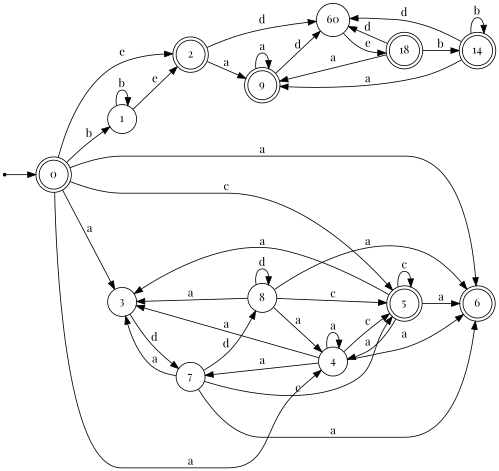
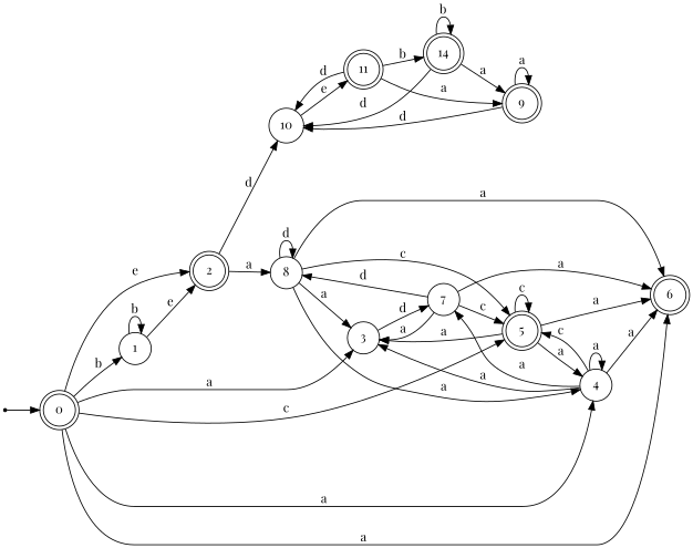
  digraph {
    fontname="Playfair Display"
    rankdir=LR
    node [fontname="Playfair Display" shape=doublecircle]
    edge [fontname="Playfair Display"]
    dummy0 [shape=point]
    0
    1 [shape=circle]
    2
    3 [shape=circle]
    4 [shape=circle]
    5
    6
    9
-   10 [shape=circle label=60]
+   10 [shape=circle]
    7 [shape=circle]
-   11 [label=18]
+   11
    8 [shape=circle]
    n14 [label=14]
    dummy0 -> 0
    0 -> 1 [label=b]
    0 -> 2 [label=e]
    0 -> 3 [label=a]
    0 -> 4 [label=a]
    0 -> 5 [label=c]
    0 -> 6 [label=a]
    1 -> 1 [label=b]
    1 -> 2 [label=e]
-   2 -> 9 [label=a]
+   2 -> 8 [label=a]
    2 -> 10 [label=d]
    3 -> 7 [label=d]
    4 -> 3 [label=a]
    4 -> 4 [label=a]
    4 -> 5 [label=c]
    4 -> 6 [label=a]
    4 -> 7 [label=a]
    5 -> 3 [label=a]
    5 -> 4 [label=a]
    5 -> 5 [label=c]
    5 -> 6 [label=a]
    9 -> 9 [label=a]
    9 -> 10 [label=d]
    10 -> 11 [label=e]
    7 -> 3 [label=a]
    7 -> 5 [label=c]
    7 -> 6 [label=a]
    7 -> 8 [label=d]
    11 -> 9 [label=a]
    11 -> 10 [label=d]
    11 -> n14 [label=b]
    8 -> 3 [label=a]
    8 -> 4 [label=a]
    8 -> 5 [label=c]
    8 -> 6 [label=a]
    8 -> 8 [label=d]
    n14 -> 9 [label=a]
    n14 -> 10 [label=d]
    n14 -> n14 [label=b]
  }
